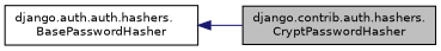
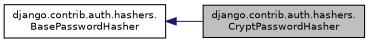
  digraph {
    rankdir=LR
    node [color=black fontname=Helvetica fontsize=10 shape=record style=filled]
    n1 [fillcolor=grey75 fontcolor=black height=0.2 label="django.contrib.auth.hashers.\lCryptPasswordHasher" width=0.4]
-   n2 [fillcolor=white height=0.2 label="django.auth.auth.hashers.\lBasePasswordHasher" width=0.4]
+   n2 [fillcolor=white height=0.2 label="django.contrib.auth.hashers.\lBasePasswordHasher" width=0.4]
    n2 -> n1 [color=midnightblue dir=back fontname=Helvetica fontsize=10 labelfontname=Helvetica labelfontsize=10 style=solid]
  }
